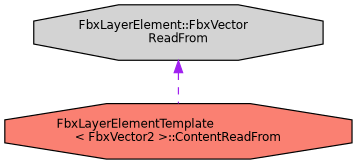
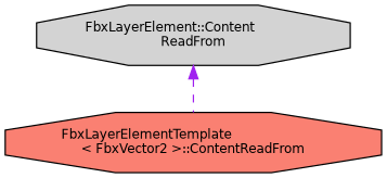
  digraph {
    rankdir=TB
    fontname="DejaVu Sans"
    node [color=black fontname="DejaVu Sans" fontsize=10 shape=octagon style=filled]
-   n1 [fillcolor=lightgrey fontcolor=black height=0.2 label="FbxLayerElement::FbxVector\lReadFrom" width=0.4]
+   n1 [fillcolor=lightgrey fontcolor=black height=0.2 label="FbxLayerElement::Content\lReadFrom" width=0.4]
    n2 [fillcolor=salmon height=0.2 label="FbxLayerElementTemplate\l\< FbxVector2 \>::ContentReadFrom" width=0.4]
    n1 -> n2 [color=purple dir=back fontname="DejaVu Sans" fontsize=10 labelfontname=Helvetica labelfontsize=10 style=dashed]
  }
